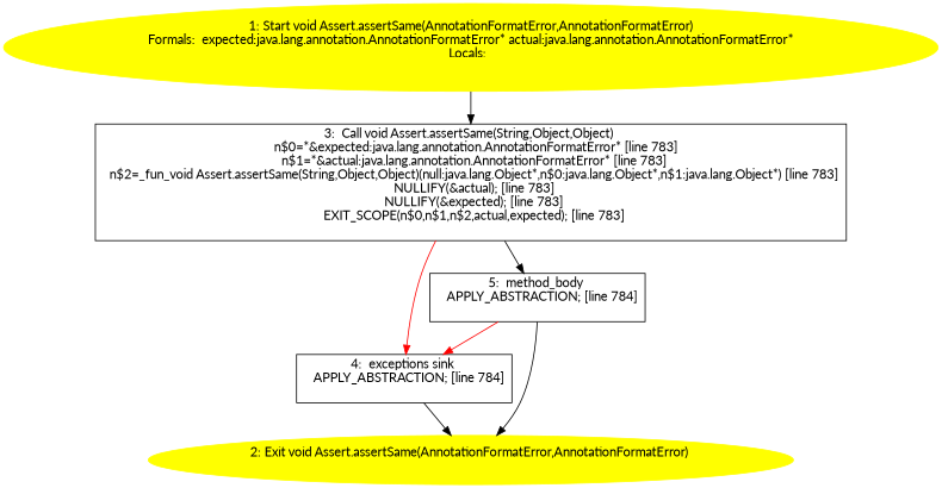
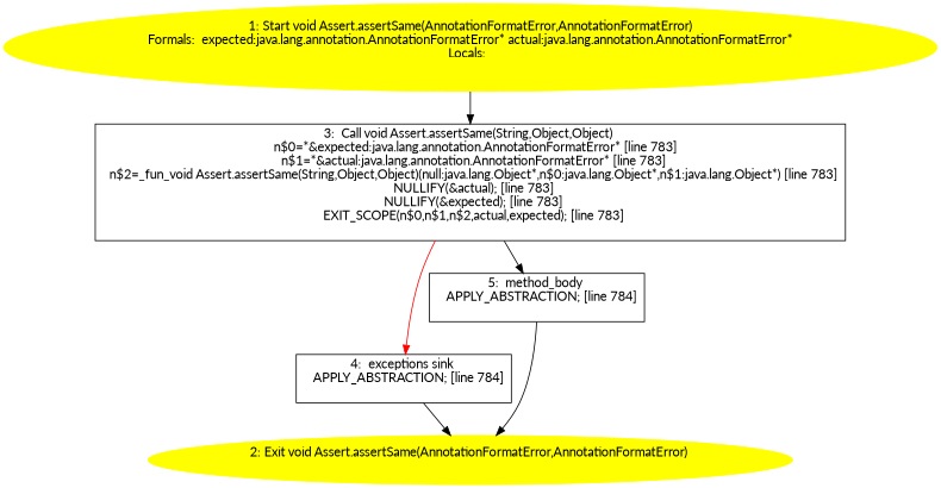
  digraph {
    fontname=Lato
    node [fontname=Lato shape=box]
    edge [fontname=Lato]
    n1 [color=yellow label="1: Start void Assert.assertSame(AnnotationFormatError,AnnotationFormatError)\nFormals:  expected:java.lang.annotation.AnnotationFormatError* actual:java.lang.annotation.AnnotationFormatError*\nLocals:  \n  " style=filled shape=""]
    n2 [label="3:  Call void Assert.assertSame(String,Object,Object) \n   n$0=*&expected:java.lang.annotation.AnnotationFormatError* [line 783]\n  n$1=*&actual:java.lang.annotation.AnnotationFormatError* [line 783]\n  n$2=_fun_void Assert.assertSame(String,Object,Object)(null:java.lang.Object*,n$0:java.lang.Object*,n$1:java.lang.Object*) [line 783]\n  NULLIFY(&actual); [line 783]\n  NULLIFY(&expected); [line 783]\n  EXIT_SCOPE(n$0,n$1,n$2,actual,expected); [line 783]\n "]
    n3 [label="5:  method_body \n   APPLY_ABSTRACTION; [line 784]\n "]
    n4 [label="4:  exceptions sink \n   APPLY_ABSTRACTION; [line 784]\n "]
    n5 [color=yellow label="2: Exit void Assert.assertSame(AnnotationFormatError,AnnotationFormatError) \n  " style=filled shape=""]
    n1 -> n2
    n2 -> n3
    n2 -> n4 [color=red]
-   n3 -> n4 [color=red]
    n3 -> n5
    n4 -> n5
  }
